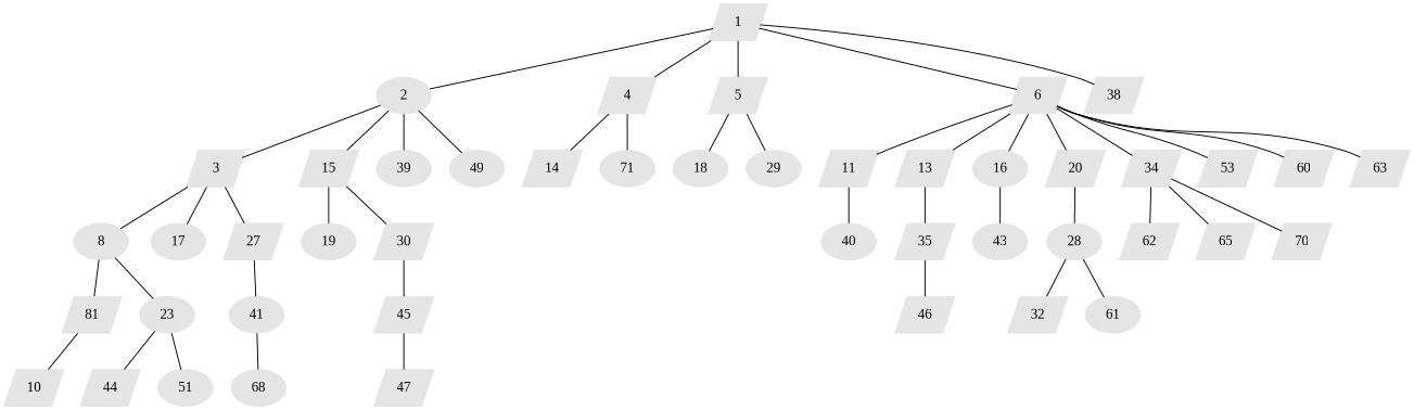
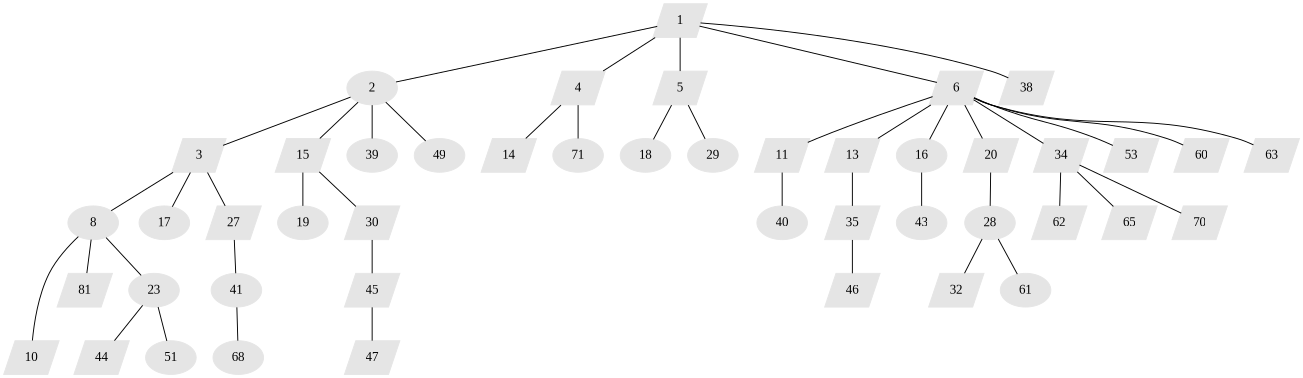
  graph {
    fontname="Liberation Serif"
    node [color=gray90 fontname="Liberation Serif" shape=parallelogram style=filled]
    edge [fontname="Liberation Serif"]
    1 [super="+9"]
    2 [shape=ellipse super="+59"]
    4 [super="+56"]
    5 [super="+21"]
    6 [super="+7"]
    38
    3 [super="+12"]
    15 [super="+22"]
    39 [shape=ellipse super="+67"]
    49 [shape=ellipse]
    14
    71 [shape=ellipse]
    18 [shape=ellipse]
    29 [shape=ellipse super="+64"]
    11
    13
    16 [shape=ellipse super="+52"]
    20 [super="+24"]
    34 [super="+58"]
    53
    60
    63
    8 [shape=ellipse super="+26"]
    17 [shape=ellipse]
    27 [super="+37"]
    19 [shape=ellipse super="+50"]
    30 [super="+55"]
    10 [super="+25"]
    23 [shape=ellipse]
    n30 [label=81]
    41 [shape=ellipse super="+57"]
    40 [shape=ellipse]
    35 [super="+42"]
    43 [shape=ellipse]
    28 [shape=ellipse super="+36"]
    62 [super="+66"]
    65
    70
    44 [super="+69"]
    51 [shape=ellipse]
    46
    45 [super="+54"]
    32 [super="+33"]
    61 [shape=ellipse]
    68 [shape=ellipse]
    47 [super="+48"]
    1 -- 2
    1 -- 4
    1 -- 5
    1 -- 6
    1 -- 38
    2 -- 3
    2 -- 15
    2 -- 39
    2 -- 49
    4 -- 14
    4 -- 71
    5 -- 18
    5 -- 29
    6 -- 11
    6 -- 13
    6 -- 16
    6 -- 20
    6 -- 34
    6 -- 53
    6 -- 60
    6 -- 63
    3 -- 8
    3 -- 17
    3 -- 27
    15 -- 19
    15 -- 30
    11 -- 40
    13 -- 35
    16 -- 43
    20 -- 28
    34 -- 62
    34 -- 65
    34 -- 70
-   n30 -- 10
+   8 -- 10
    8 -- 23
    8 -- n30
    27 -- 41
    30 -- 45
    23 -- 44
    23 -- 51
    41 -- 68
    35 -- 46
    28 -- 32
    28 -- 61
    45 -- 47
  }
